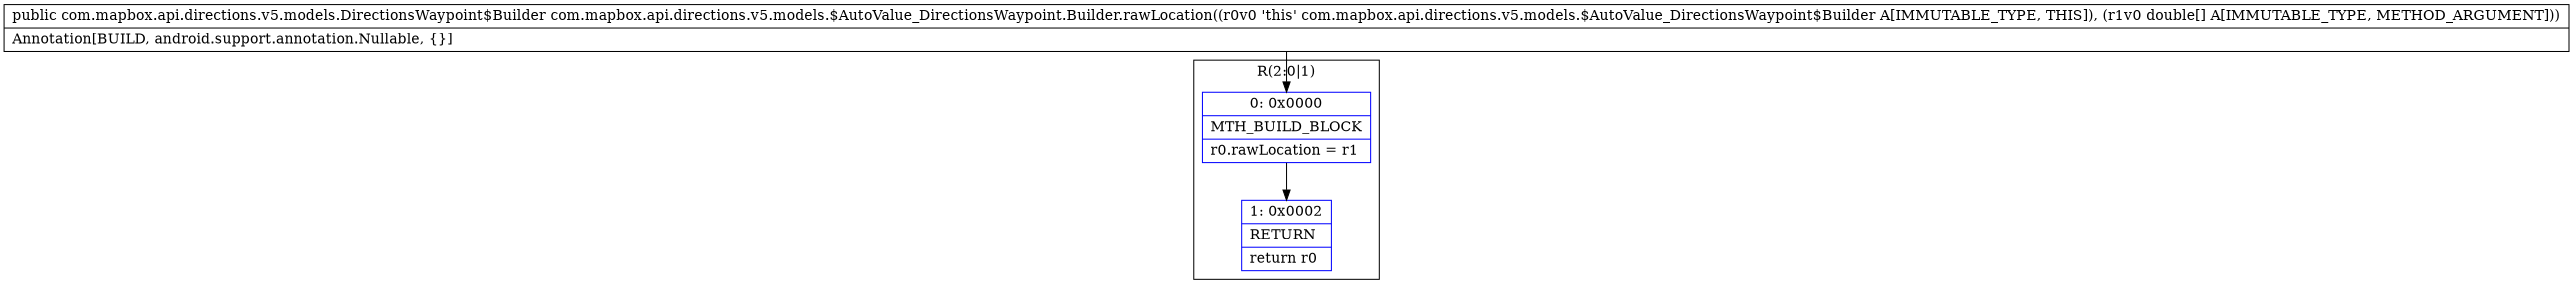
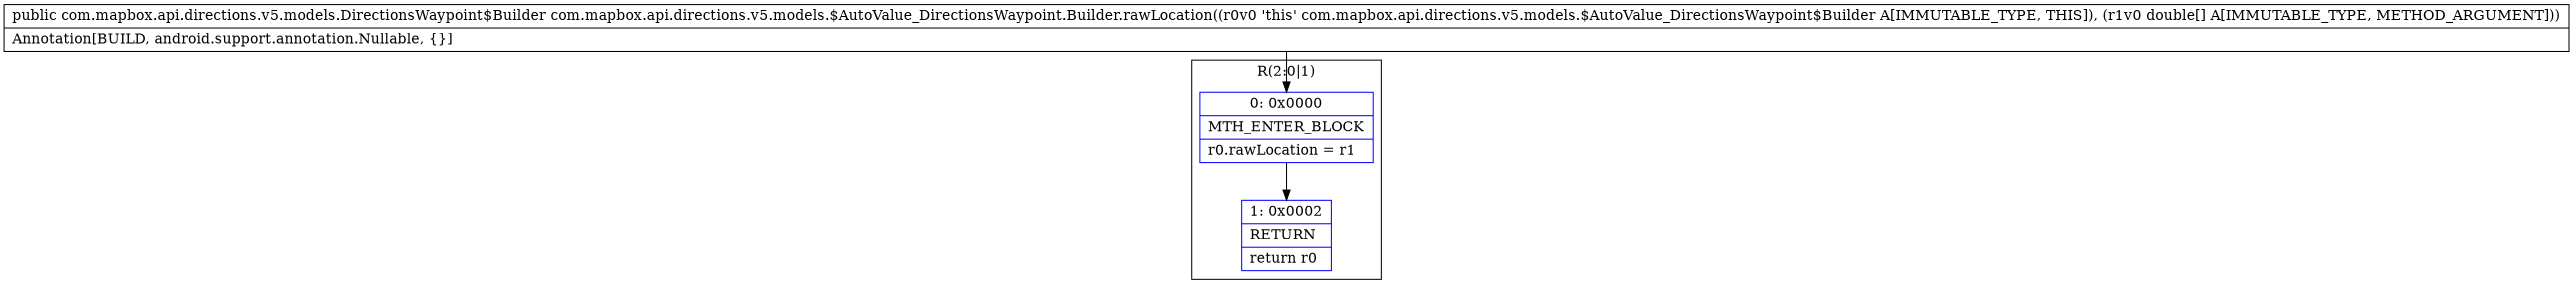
  digraph {
    node [color=blue shape=record]
-   n1 [label="{0\:\ 0x0000|MTH_BUILD_BLOCK\l|r0.rawLocation = r1\l}"]
+   n1 [label="{0\:\ 0x0000|MTH_ENTER_BLOCK\l|r0.rawLocation = r1\l}"]
    n2 [label="{1\:\ 0x0002|RETURN\l|return r0\l}"]
    n3 [label="{public com.mapbox.api.directions.v5.models.DirectionsWaypoint$Builder com.mapbox.api.directions.v5.models.$AutoValue_DirectionsWaypoint.Builder.rawLocation((r0v0 'this' com.mapbox.api.directions.v5.models.$AutoValue_DirectionsWaypoint$Builder A[IMMUTABLE_TYPE, THIS]), (r1v0 double[] A[IMMUTABLE_TYPE, METHOD_ARGUMENT]))  | Annotation[BUILD, android.support.annotation.Nullable, \{\}]\l}" color=""]
    subgraph cluster_1 {
      label="R(2:0|1)"
      n1
      n2
    }
    n1 -> n2
    n3 -> n1
  }
